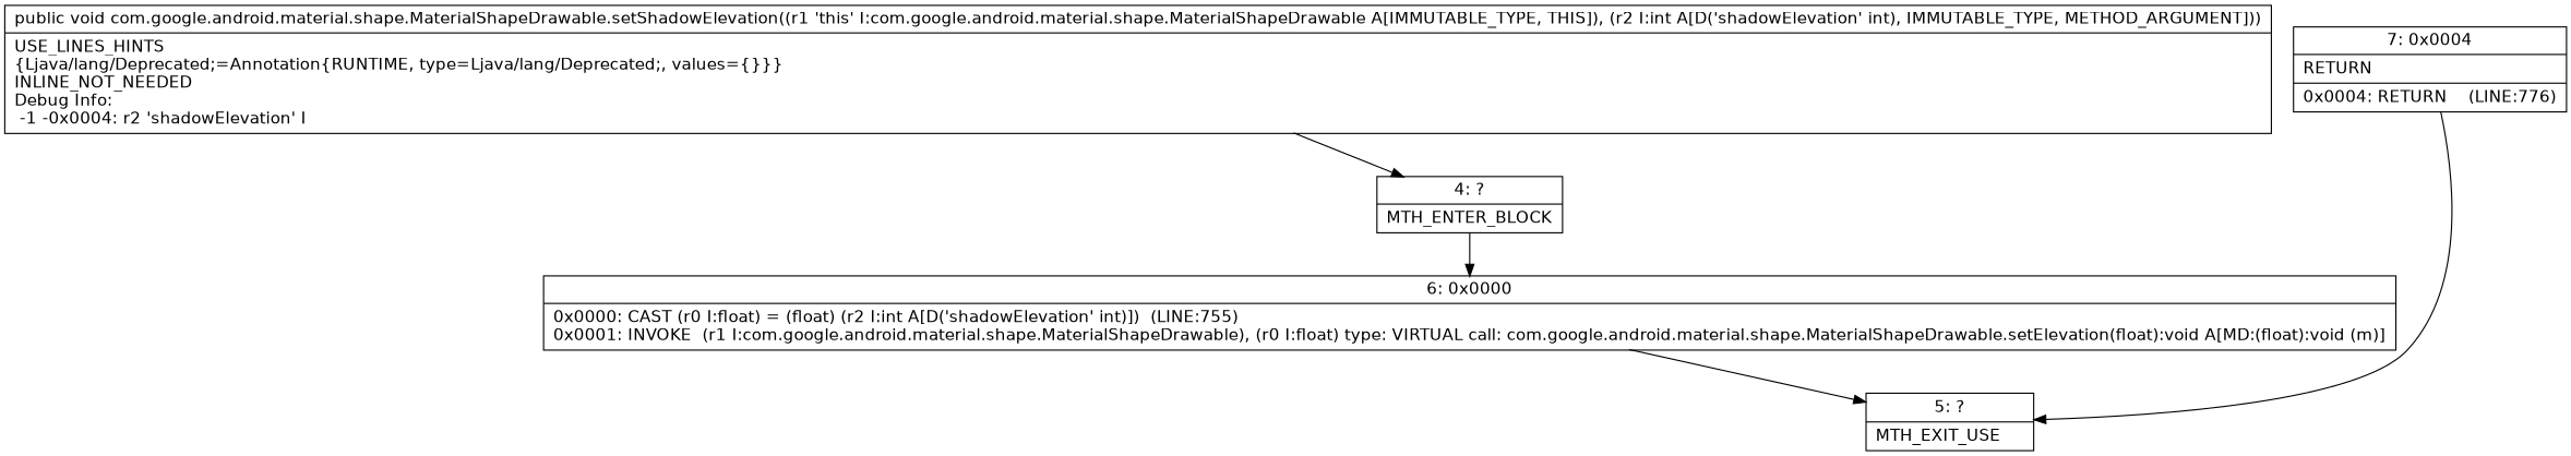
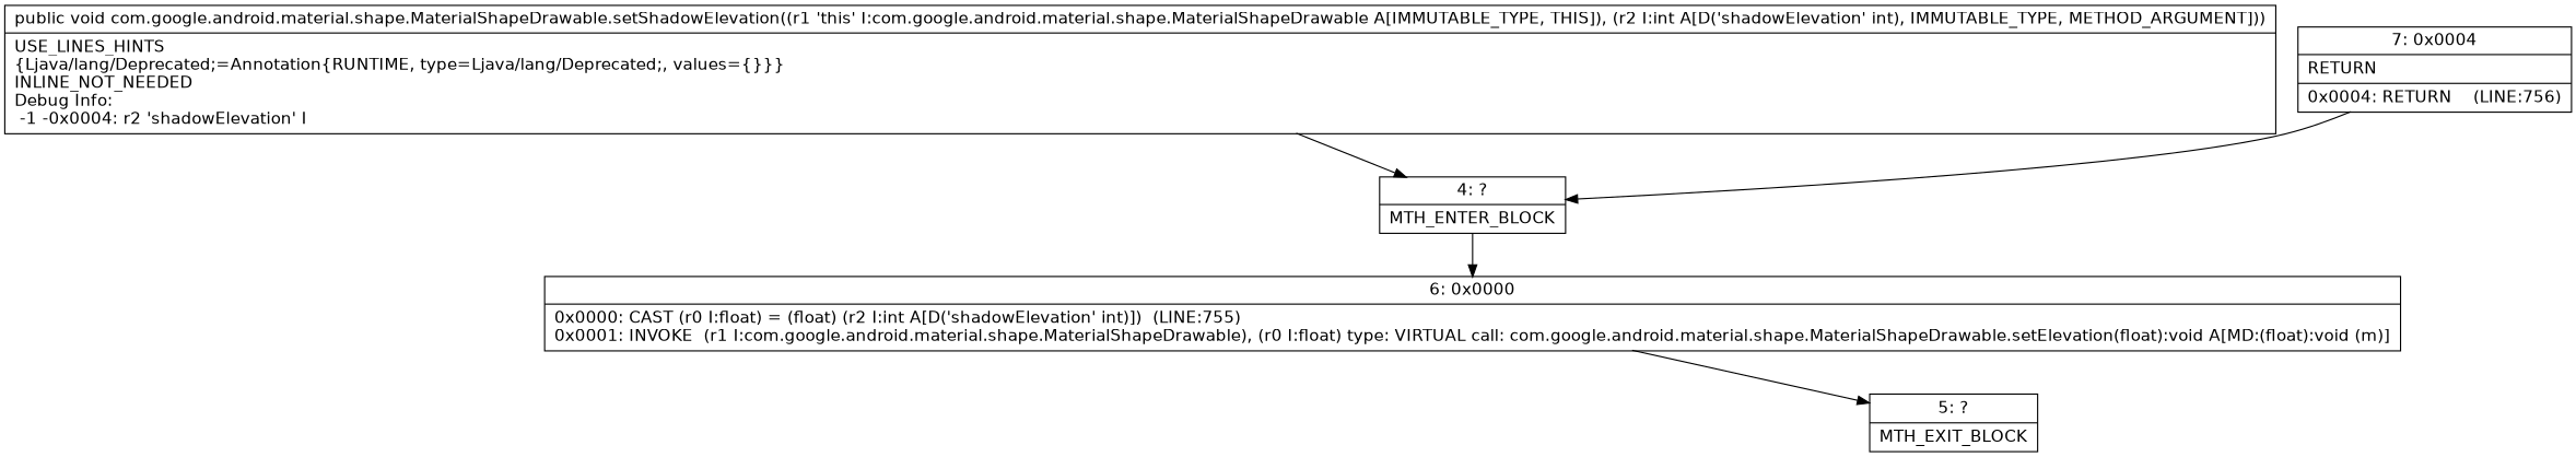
  digraph {
    fontname="DejaVu Sans"
    node [fontname="DejaVu Sans" shape=record]
    edge [fontname="DejaVu Sans"]
    n1 [label="{4\:\ ?|MTH_ENTER_BLOCK\l}"]
    n2 [label="{6\:\ 0x0000|0x0000: CAST (r0 I:float) = (float) (r2 I:int A[D('shadowElevation' int)])  (LINE:755)\l0x0001: INVOKE  (r1 I:com.google.android.material.shape.MaterialShapeDrawable), (r0 I:float) type: VIRTUAL call: com.google.android.material.shape.MaterialShapeDrawable.setElevation(float):void A[MD:(float):void (m)]\l}"]
-   n3 [label="{5\:\ ?|MTH_EXIT_USE\l}"]
-   n4 [label="{7\:\ 0x0004|RETURN\l|0x0004: RETURN    (LINE:776)\l}"]
+   n3 [label="{5\:\ ?|MTH_EXIT_BLOCK\l}"]
+   n4 [label="{7\:\ 0x0004|RETURN\l|0x0004: RETURN    (LINE:756)\l}"]
    n5 [label="{public void com.google.android.material.shape.MaterialShapeDrawable.setShadowElevation((r1 'this' I:com.google.android.material.shape.MaterialShapeDrawable A[IMMUTABLE_TYPE, THIS]), (r2 I:int A[D('shadowElevation' int), IMMUTABLE_TYPE, METHOD_ARGUMENT]))  | USE_LINES_HINTS\l\{Ljava\/lang\/Deprecated;=Annotation\{RUNTIME, type=Ljava\/lang\/Deprecated;, values=\{\}\}\}\lINLINE_NOT_NEEDED\lDebug Info:\l  \-1 \-0x0004: r2 'shadowElevation' I\l}"]
    n1 -> n2
    n2 -> n3
-   n4 -> n3
+   n4 -> n1
    n5 -> n1
  }
